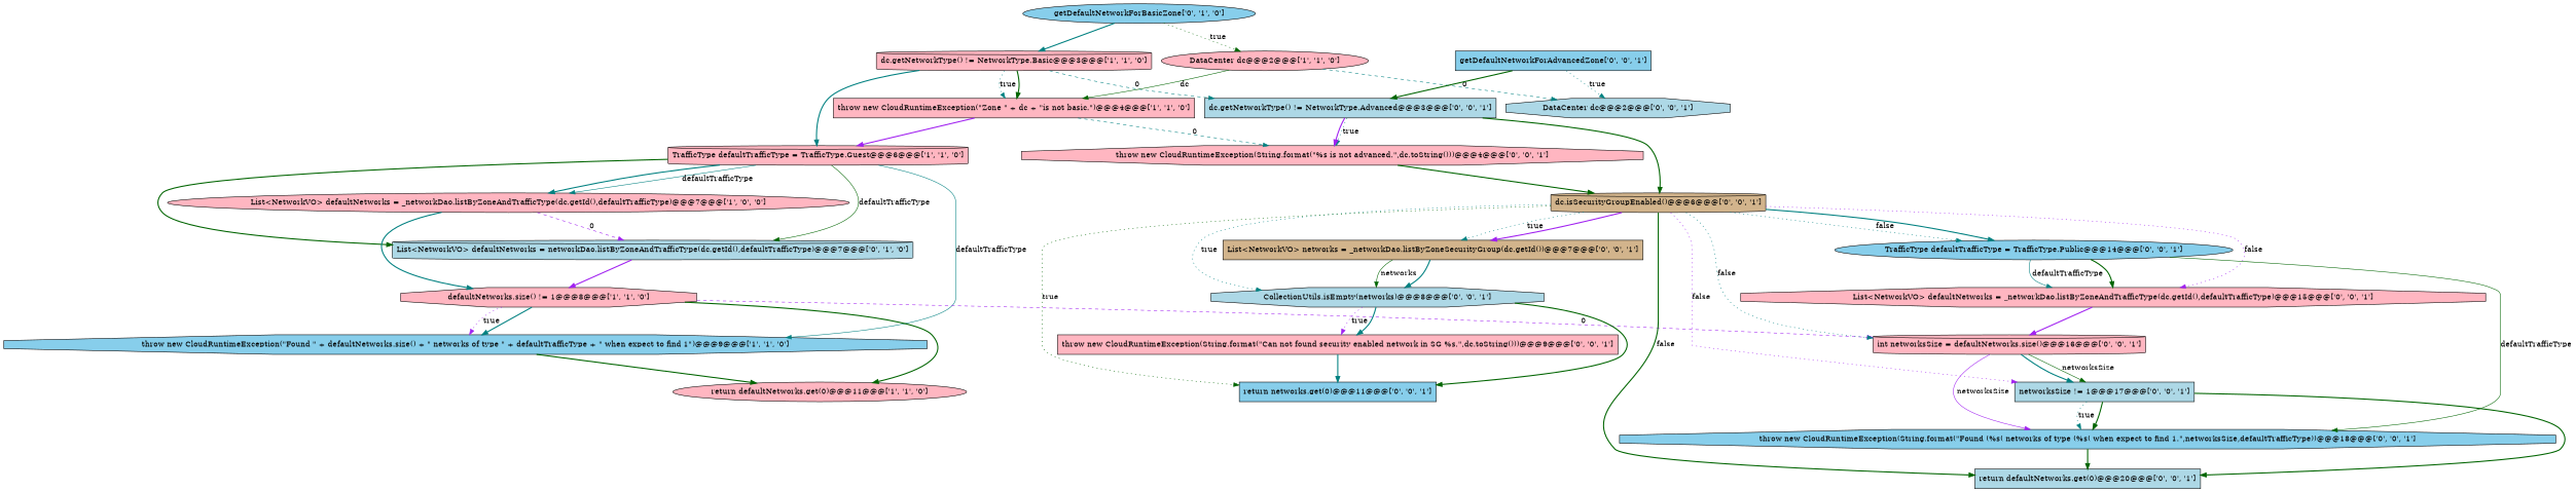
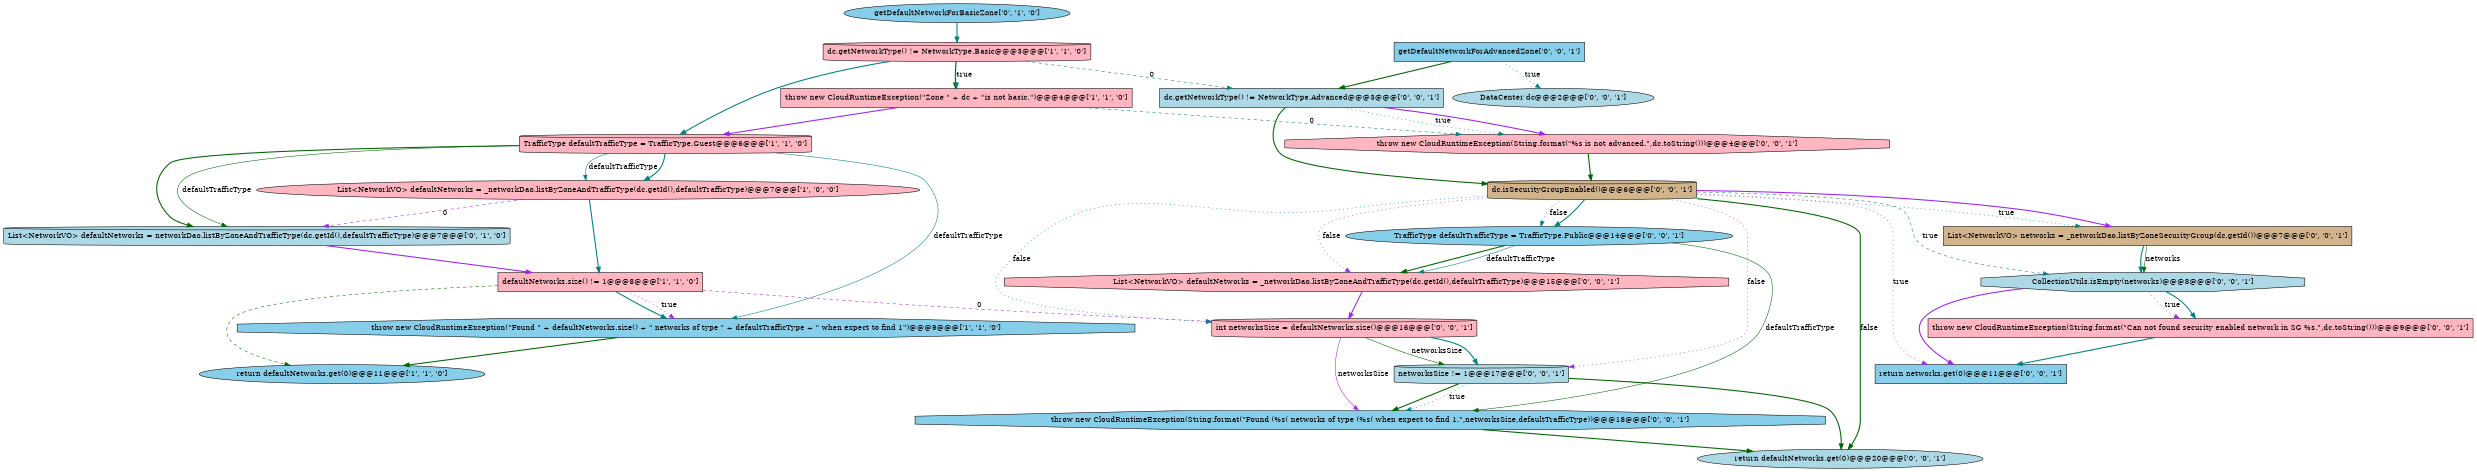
  digraph {
    node [fillcolor=lightpink shape=octagon style=filled]
    edge [color=teal style=bold]
    n1 [fillcolor=skyblue label="getDefaultNetworkForBasicZone['0', '1', '0']" shape=ellipse]
-   n2 [label="DataCenter dc@@@2@@@['1', '1', '0']" shape=ellipse]
    n3 [label="dc.getNetworkType() != NetworkType.Basic@@@3@@@['1', '1', '0']" shape=cylinder]
-   n4 [fillcolor=lightblue label="DataCenter dc@@@2@@@['0', '0', '1']"]
+   n4 [fillcolor=lightblue label="DataCenter dc@@@2@@@['0', '0', '1']" shape=ellipse]
    n5 [label="throw new CloudRuntimeException(\"Zone \" + dc + \"is not basic.\")@@@4@@@['1', '1', '0']" shape=box]
    n6 [label="TrafficType defaultTrafficType = TrafficType.Guest@@@6@@@['1', '1', '0']" shape=cylinder]
    n7 [fillcolor=lightblue label="dc.getNetworkType() != NetworkType.Advanced@@@3@@@['0', '0', '1']" shape=box]
-   n8 [label="defaultNetworks.size() != 1@@@8@@@['1', '1', '0']"]
+   n8 [label="defaultNetworks.size() != 1@@@8@@@['1', '1', '0']" shape=box]
    n9 [fillcolor=skyblue label="throw new CloudRuntimeException(\"Found \" + defaultNetworks.size() + \" networks of type \" + defaultTrafficType + \" when expect to find 1\")@@@9@@@['1', '1', '0']"]
-   n10 [label="return defaultNetworks.get(0)@@@11@@@['1', '1', '0']" shape=ellipse]
+   n10 [fillcolor=skyblue label="return defaultNetworks.get(0)@@@11@@@['1', '1', '0']" shape=ellipse]
    n11 [label="int networksSize = defaultNetworks.size()@@@16@@@['0', '0', '1']" shape=cylinder]
    n12 [fillcolor=skyblue label="throw new CloudRuntimeException(String.format(\"Found (%s( networks of type (%s( when expect to find 1.\",networksSize,defaultTrafficType))@@@18@@@['0', '0', '1']"]
-   n13 [fillcolor=lightblue label="networksSize != 1@@@17@@@['0', '0', '1']" shape=box]
-   n14 [fillcolor=lightblue label="return defaultNetworks.get(0)@@@20@@@['0', '0', '1']" shape=box]
+   n13 [fillcolor=lightblue label="networksSize != 1@@@17@@@['0', '0', '1']" shape=cylinder]
+   n14 [fillcolor=lightblue label="return defaultNetworks.get(0)@@@20@@@['0', '0', '1']" shape=ellipse]
    n15 [fillcolor=tan label="dc.isSecurityGroupEnabled()@@@6@@@['0', '0', '1']" shape=cylinder]
    n16 [fillcolor=lightblue label="CollectionUtils.isEmpty(networks)@@@8@@@['0', '0', '1']"]
    n17 [fillcolor=tan label="List<NetworkVO> networks = _networkDao.listByZoneSecurityGroup(dc.getId())@@@7@@@['0', '0', '1']" shape=box]
    n18 [fillcolor=skyblue label="return networks.get(0)@@@11@@@['0', '0', '1']" shape=box]
    n19 [label="List<NetworkVO> defaultNetworks = _networkDao.listByZoneAndTrafficType(dc.getId(),defaultTrafficType)@@@15@@@['0', '0', '1']"]
    n20 [fillcolor=skyblue label="TrafficType defaultTrafficType = TrafficType.Public@@@14@@@['0', '0', '1']" shape=ellipse]
    n21 [label="throw new CloudRuntimeException(String.format(\"Can not found security enabled network in SG %s.\",dc.toString()))@@@9@@@['0', '0', '1']" shape=box]
    n22 [label="throw new CloudRuntimeException(String.format(\"%s is not advanced.\",dc.toString()))@@@4@@@['0', '0', '1']"]
    n23 [fillcolor=lightblue label="List<NetworkVO> defaultNetworks = networkDao.listByZoneAndTrafficType(dc.getId(),defaultTrafficType)@@@7@@@['0', '1', '0']" shape=cylinder]
    n24 [label="List<NetworkVO> defaultNetworks = _networkDao.listByZoneAndTrafficType(dc.getId(),defaultTrafficType)@@@7@@@['1', '0', '0']" shape=ellipse]
    n25 [fillcolor=skyblue label="getDefaultNetworkForAdvancedZone['0', '0', '1']" shape=box]
-   n1 -> n2 [color=darkgreen label=true style=dotted]
    n1 -> n3
-   n2 -> n4 [label=0 style=dashed]
-   n2 -> n5 [color=darkgreen label=dc style=solid]
    n3 -> n5 [color=darkgreen]
    n3 -> n5 [label=true style=dotted]
    n3 -> n6
    n3 -> n7 [label=0 style=dashed]
    n5 -> n6 [color=purple]
    n5 -> n22 [label=0 style=dashed]
    n6 -> n9 [label=defaultTrafficType style=solid]
    n6 -> n23 [color=darkgreen]
    n6 -> n23 [color=darkgreen label=defaultTrafficType style=solid]
    n6 -> n24 [label=defaultTrafficType style=solid]
    n6 -> n24
    n7 -> n15 [color=darkgreen]
    n7 -> n22 [label=true style=dotted]
    n7 -> n22 [color=purple]
    n8 -> n9
    n8 -> n9 [color=purple label=true style=dotted]
-   n8 -> n10 [color=darkgreen]
+   n8 -> n10 [color=darkgreen style=dashed]
    n8 -> n11 [color=purple label=0 style=dashed]
    n9 -> n10 [color=darkgreen]
    n11 -> n12 [color=purple label=networksSize style=solid]
    n11 -> n13 [color=darkgreen label=networksSize style=solid]
    n11 -> n13
    n12 -> n14 [color=darkgreen]
    n13 -> n12 [color=darkgreen]
    n13 -> n12 [label=true style=dotted]
    n13 -> n14 [color=darkgreen]
    n15 -> n11 [label=false style=dotted]
    n15 -> n13 [color=purple label=false style=dotted]
    n15 -> n14 [color=darkgreen label=false]
-   n15 -> n16 [label=true style=dotted]
+   n15 -> n16 [label=true style=dashed]
    n15 -> n17 [label=true style=dotted]
    n15 -> n17 [color=purple]
-   n15 -> n18 [color=darkgreen label=true style=dotted]
+   n15 -> n18 [color=purple label=true style=dotted]
    n15 -> n19 [color=purple label=false style=dotted]
    n15 -> n20 [label=false style=dotted]
    n15 -> n20
-   n16 -> n18 [color=darkgreen]
+   n16 -> n18 [color=purple]
    n16 -> n21 [color=purple label=true style=dotted]
    n16 -> n21
    n17 -> n16
    n17 -> n16 [color=darkgreen label=networks style=solid]
    n19 -> n11 [color=purple]
    n20 -> n12 [color=darkgreen label=defaultTrafficType style=solid]
    n20 -> n19 [color=darkgreen]
    n20 -> n19 [label=defaultTrafficType style=solid]
    n21 -> n18
    n22 -> n15 [color=darkgreen]
    n23 -> n8 [color=purple]
    n24 -> n8
    n24 -> n23 [color=purple label=0 style=dashed]
    n25 -> n4 [label=true style=dotted]
    n25 -> n7 [color=darkgreen]
  }
